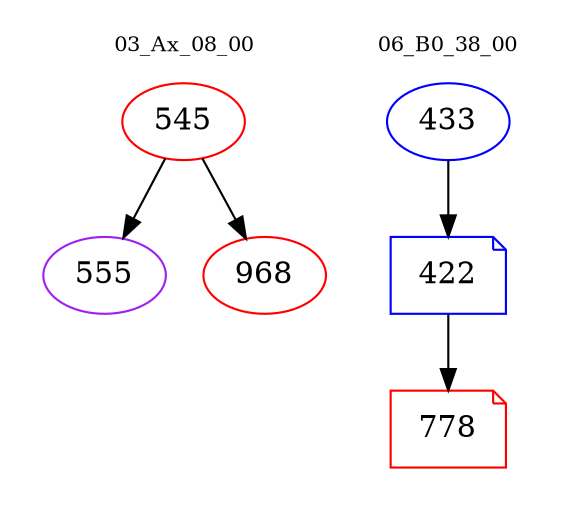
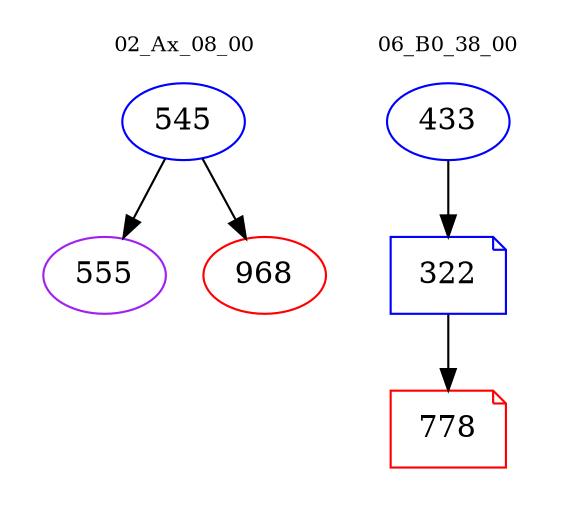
  digraph {
    node [color=blue shape=ellipse]
    edge [color=black]
-   n1 [color=red label=545]
+   n1 [label=545]
    n2 [color=purple label=555]
    n3 [color=red label=968]
-   n4 [label=422 shape=note]
+   n4 [label=322 shape=note]
    n5 [label=433]
    n6 [color=red label=778 shape=note]
    subgraph cluster_1 {
      color=white
      fontsize=10
-     label="03_Ax_08_00"
+     label="02_Ax_08_00"
      n1
      n2
      n3
    }
    subgraph cluster_2 {
      color=white
      fontsize=10
      label="06_B0_38_00"
      n4
      n5
      n6
    }
    n1 -> n2
    n1 -> n3
    n4 -> n6
    n5 -> n4
  }
